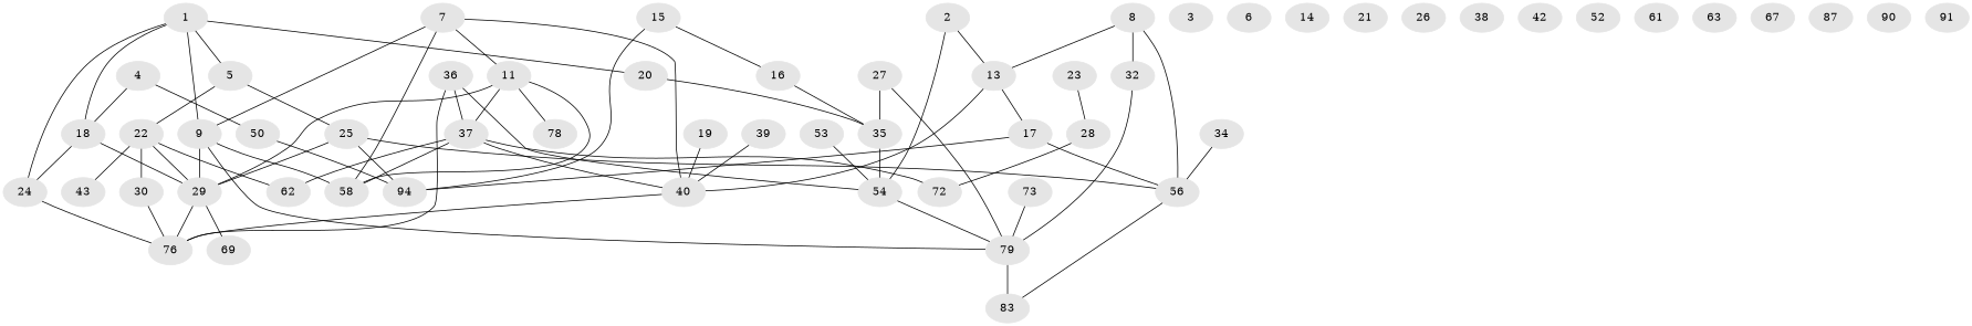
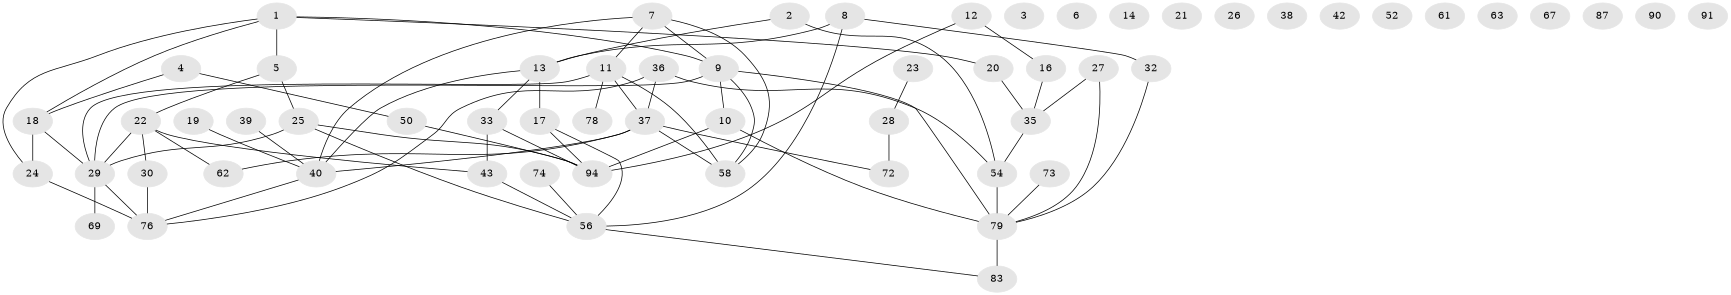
  graph {
    node [color=gray90 style=filled]
    1 [super="+46"]
    5 [super="+89"]
    9 [super="+75"]
    20
    24 [super="+65"]
    18 [super="+84"]
    4
    50
    22 [super="+41"]
    25 [super="+45"]
    58 [super="+66"]
+   10
    29 [super="+71"]
    79 [super="+81"]
    35 [super="+70"]
    76
    2 [super="+51"]
    13 [super="+86"]
    54 [super="+55"]
    40 [super="+82"]
    17 [super="+44"]
+   33
    3
    n24 [label=94 super="+88"]
    30 [super="+49"]
    43 [super="+59"]
    62
    56 [super="+60"]
    6
    7 [super="+77"]
    11 [super="+12"]
    37 [super="+68"]
    78
    8 [super="+57"]
    32
    83 [super="+85"]
    69 [super="+74"]
    72
    14
    16 [super="+48"]
-   15
+   15 [label=12]
    19
    21
    28 [super="+31"]
    23
    26
    27
-   34
+   34 [label=74]
    36 [super="+80"]
    38
    39
    42
    52
-   53
    61
    63
    67
    73
    87
    90
    91
    1 -- 5
    1 -- 9
    1 -- 20
    1 -- 24
    1 -- 18
    5 -- 22
    5 -- 25
    9 -- 58
+   9 -- 10
    9 -- 29
    9 -- 79
    20 -- 35
    24 -- 76
    18 -- 24
    18 -- 29
    4 -- 18
    4 -- 50
    50 -- n24
    22 -- 29
    22 -- 30 [weight=2]
    22 -- 43
    22 -- 62
    25 -- 29
    25 -- n24
    25 -- 56
+   10 -- 79
+   10 -- n24
    29 -- 76
    29 -- 69
    79 -- 83 [weight=2]
    35 -- 54
    2 -- 13
    2 -- 54
    13 -- 40
    13 -- 17
+   13 -- 33
    54 -- 79
    40 -- 76
    17 -- n24
    17 -- 56
+   33 -- n24
+   33 -- 43
    30 -- 76
+   43 -- 56
    56 -- 83
    7 -- 9
    7 -- 58
    7 -- 40
    7 -- 11
    11 -- 58
    11 -- 29
    11 -- 37
    11 -- 78
    37 -- 58
    37 -- 40
    37 -- 62
    37 -- 72
    8 -- 13
    8 -- 56
    8 -- 32
    32 -- 79
    16 -- 35
    15 -- n24
    15 -- 16
    19 -- 40
    28 -- 72
    23 -- 28
    27 -- 79
    27 -- 35
    34 -- 56
    36 -- 76
    36 -- 54
    36 -- 37
    39 -- 40
-   53 -- 54
    73 -- 79
  }
